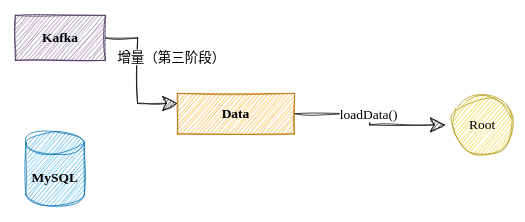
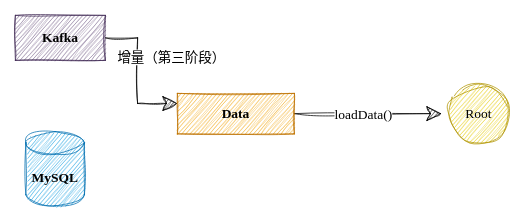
  <mxCell id="0" />
  <mxCell id="1" parent="0" />
  <mxCell id="2" value="&lt;h4&gt;&lt;font face=&quot;Comic Sans MS&quot; style=&quot;font-size: 18px;&quot; color=&quot;#000000&quot;&gt;MySQL&lt;/font&gt;&lt;/h4&gt;" style="shape=cylinder3;whiteSpace=wrap;html=1;boundedLbl=1;backgroundOutline=1;size=15;sketch=1;curveFitting=1;jiggle=2;shadow=0;fillColor=#1ba1e2;strokeColor=#006EAF;fontColor=#ffffff;" vertex="1" parent="1"><mxGeometry x="34" y="175" width="78" height="99" as="geometry" /></mxCell>
  <mxCell id="3" style="edgeStyle=orthogonalEdgeStyle;rounded=0;orthogonalLoop=1;jettySize=auto;html=1;exitX=1;exitY=0.5;exitDx=0;exitDy=0;entryX=0;entryY=0.25;entryDx=0;entryDy=0;sketch=1;curveFitting=1;jiggle=2;targetPerimeterSpacing=10;endSize=17;" edge="1" parent="1" source="5" target="8"><mxGeometry relative="1" as="geometry" /></mxCell>
  <mxCell id="4" value="&lt;font style=&quot;font-size: 18px;&quot;&gt;增量（第三阶段）&lt;/font&gt;" style="edgeLabel;html=1;align=center;verticalAlign=middle;resizable=0;points=[];" vertex="1" connectable="0" parent="3"><mxGeometry x="-0.295" y="-2" relative="1" as="geometry"><mxPoint x="46" y="3" as="offset" /></mxGeometry></mxCell>
  <mxCell id="5" value="&lt;h4 style=&quot;border-color: var(--border-color);&quot;&gt;&lt;font style=&quot;border-color: var(--border-color); font-size: 18px;&quot; face=&quot;Comic Sans MS&quot; color=&quot;#000000&quot;&gt;Kafka&lt;/font&gt;&lt;/h4&gt;" style="rounded=0;whiteSpace=wrap;html=1;sketch=1;curveFitting=1;jiggle=2;glass=0;shadow=0;fillColor=#76608a;fontColor=#ffffff;strokeColor=#432D57;" vertex="1" parent="1"><mxGeometry x="20" y="20" width="120" height="60" as="geometry" /></mxCell>
  <mxCell id="6" value="" style="edgeStyle=orthogonalEdgeStyle;rounded=0;orthogonalLoop=1;jettySize=auto;html=1;targetPerimeterSpacing=10;endSize=17;sketch=1;curveFitting=1;jiggle=2;" edge="1" parent="1" source="8" target="9"><mxGeometry relative="1" as="geometry" /></mxCell>
  <mxCell id="7" value="&lt;font style=&quot;font-size: 18px;&quot; face=&quot;Comic Sans MS&quot;&gt;loadData()&lt;/font&gt;" style="edgeLabel;html=1;align=center;verticalAlign=middle;resizable=0;points=[];" vertex="1" connectable="0" parent="6"><mxGeometry x="-0.344" y="1" relative="1" as="geometry"><mxPoint x="27" y="1" as="offset" /></mxGeometry></mxCell>
  <mxCell id="8" value="&lt;h4 style=&quot;border-color: var(--border-color);&quot;&gt;&lt;font style=&quot;border-color: var(--border-color); font-size: 18px;&quot; face=&quot;Comic Sans MS&quot; color=&quot;#000000&quot;&gt;Data&lt;/font&gt;&lt;/h4&gt;" style="rounded=0;whiteSpace=wrap;html=1;sketch=1;curveFitting=1;jiggle=2;glass=0;shadow=0;fillColor=#f0a30a;strokeColor=#BD7000;fontColor=#000000;" vertex="1" parent="1"><mxGeometry x="236" y="124" width="156" height="54" as="geometry" /></mxCell>
- <mxCell id="9" value="&lt;font face=&quot;Comic Sans MS&quot;&gt;&lt;span style=&quot;font-size: 18px;&quot;&gt;Root&lt;/span&gt;&lt;/font&gt;" style="ellipse;whiteSpace=wrap;html=1;fillColor=#e3c800;strokeColor=#B09500;fontColor=#000000;rounded=0;sketch=1;curveFitting=1;jiggle=2;glass=0;shadow=0;" vertex="1" parent="1"><mxGeometry x="603" y="126" width="80" height="80" as="geometry" /></mxCell>
+ <mxCell id="9" value="&lt;font face=&quot;Comic Sans MS&quot;&gt;&lt;span style=&quot;font-size: 18px;&quot;&gt;Root&lt;/span&gt;&lt;/font&gt;" style="ellipse;whiteSpace=wrap;html=1;fillColor=#e3c800;strokeColor=#B09500;fontColor=#000000;rounded=0;sketch=1;curveFitting=1;jiggle=2;glass=0;shadow=0;" vertex="1" parent="1"><mxGeometry x="598" y="111" width="80" height="80" as="geometry" /></mxCell>
